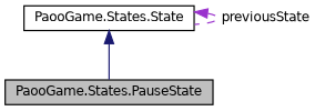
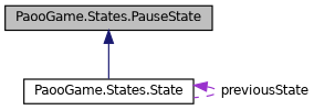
  digraph {
    fontname="DejaVu Sans"
    node [color=black fontname="DejaVu Sans" fontsize=10 shape=record style=filled]
    edge [dir=back fontname="DejaVu Sans" fontsize=10 labelfontname=Helvetica labelfontsize=10]
    n1 [fillcolor=grey75 fontcolor=black height=0.2 label="PaooGame.States.PauseState" width=0.4]
    n2 [fillcolor=white height=0.2 label="PaooGame.States.State" width=0.4]
-   n2 -> n1 [color=midnightblue style=solid]
+   n1 -> n2 [color=midnightblue style=solid]
    n2 -> n2 [color=darkorchid3 label=" previousState" style=dashed]
  }
